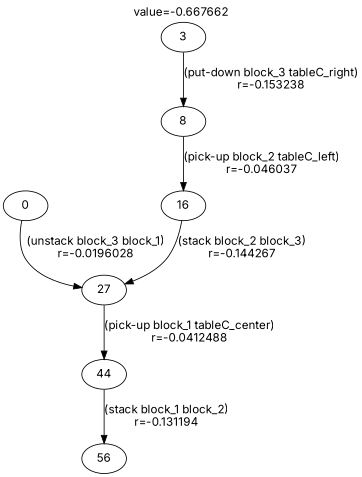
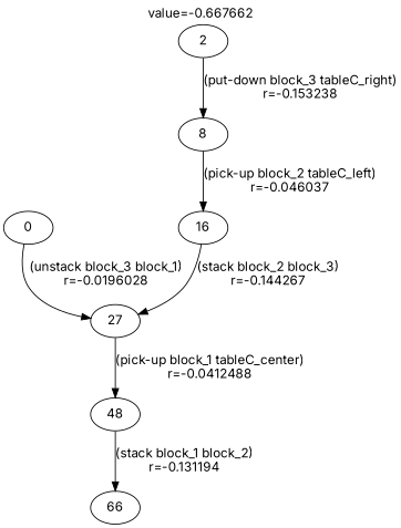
  digraph {
    fontname=Inter
    label="value=-0.667662"
    labelloc=top
    node [fontname=Inter]
    edge [fontname=Inter]
    0
    27
-   3
+   3 [label=2]
    8
    16
-   44
-   66 [label=56]
+   44 [label=48]
+   66
    0 -> 27 [label="(unstack block_3 block_1)\nr=-0.0196028"]
    27 -> 44 [label="(pick-up block_1 tableC_center)\nr=-0.0412488"]
    3 -> 8 [label="(put-down block_3 tableC_right)\nr=-0.153238"]
    8 -> 16 [label="(pick-up block_2 tableC_left)\nr=-0.046037"]
    16 -> 27 [label="(stack block_2 block_3)\nr=-0.144267"]
    44 -> 66 [label="(stack block_1 block_2)\nr=-0.131194"]
  }
